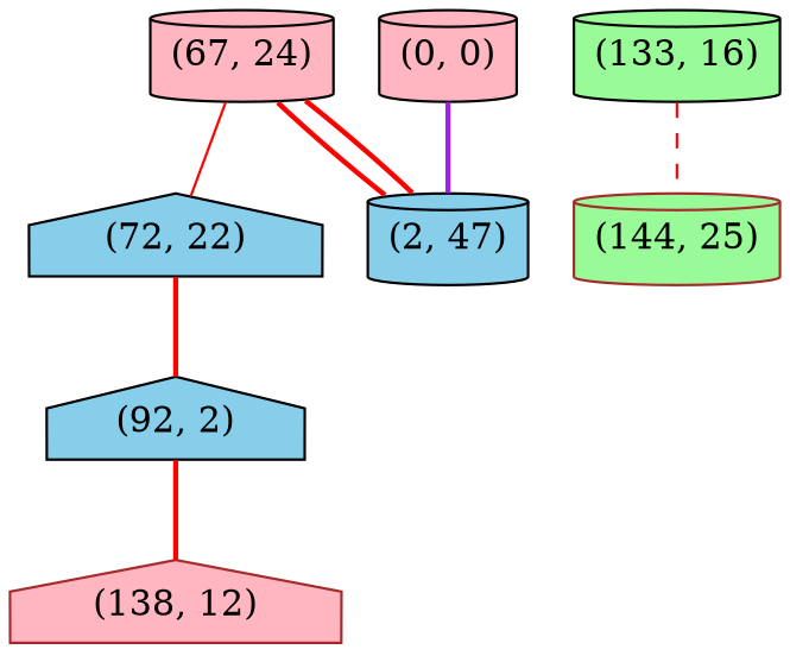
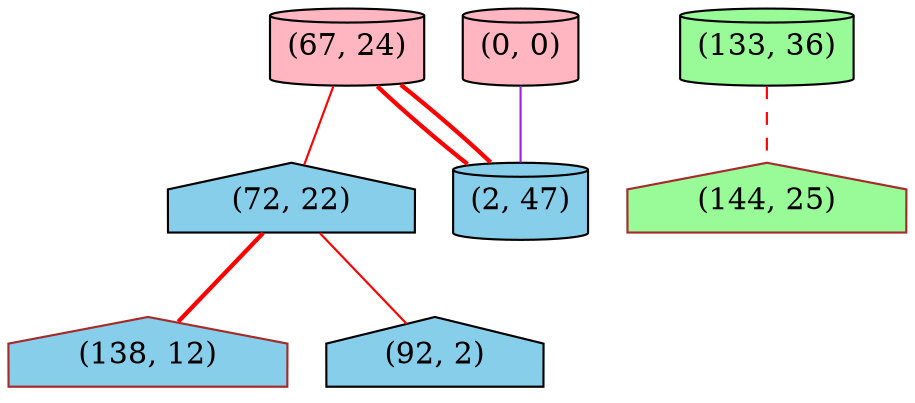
  graph {
    node [color=black fillcolor=skyblue shape=cylinder style=filled]
    edge [color=red style=bold weight=1]
    "(67, 24)" [fillcolor=lightpink]
    "(72, 22)" [shape=house]
    "(2, 47)"
-   "(138, 12)" [color=brown fillcolor=lightpink shape=house]
+   "(138, 12)" [color=brown shape=house]
    "(92, 2)" [shape=house]
-   "(133, 36)" [fillcolor=palegreen label="(133, 16)"]
-   "(144, 25)" [color=brown fillcolor=palegreen]
+   "(133, 36)" [fillcolor=palegreen]
+   "(144, 25)" [color=brown fillcolor=palegreen shape=house]
    "(0, 0)" [fillcolor=lightpink]
    "(67, 24)" -- "(72, 22)" [style=solid]
    "(67, 24)" -- "(2, 47)"
    "(67, 24)" -- "(2, 47)"
-   "(92, 2)" -- "(138, 12)"
-   "(72, 22)" -- "(92, 2)"
+   "(72, 22)" -- "(138, 12)"
+   "(72, 22)" -- "(92, 2)" [style=solid]
    "(133, 36)" -- "(144, 25)" [style=dashed]
-   "(0, 0)" -- "(2, 47)" [color=purple weight=4]
+   "(0, 0)" -- "(2, 47)" [color=purple style=solid weight=4]
  }
